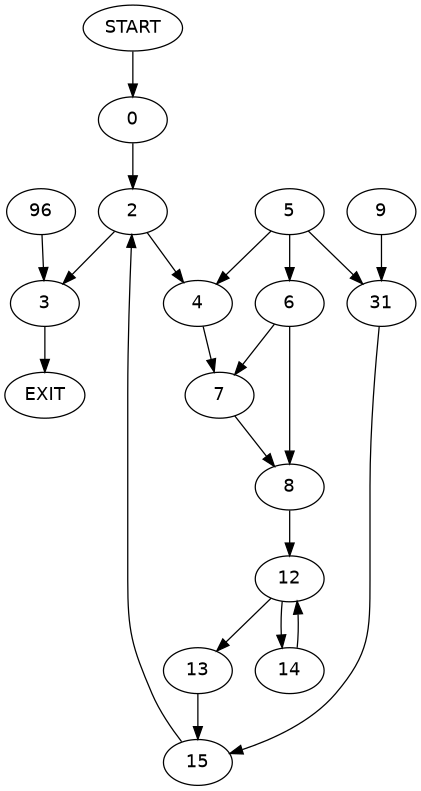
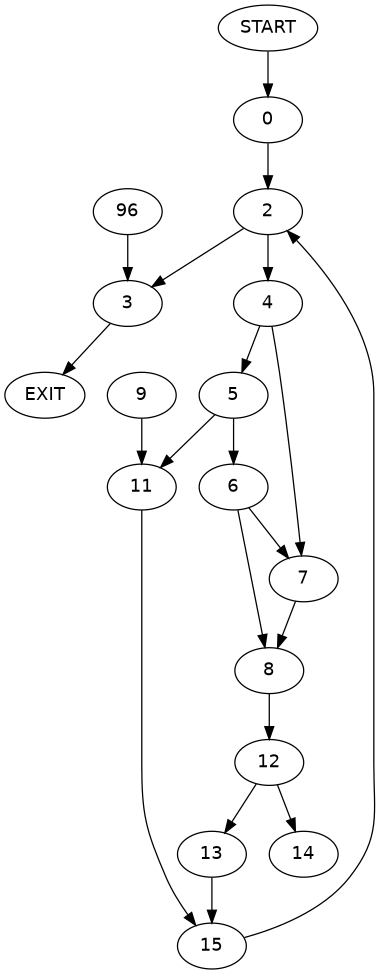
  digraph {
    fontname="DejaVu Sans"
    node [fontname="DejaVu Sans"]
    edge [fontname="DejaVu Sans"]
    n1 [label=START]
    n2 [label=0]
    2
    n4 [label=EXIT]
    3
    4
    5
    7
    6
-   11 [label=31]
+   11
    8
    9
    12
    13
    14
    15
    n17 [label=96]
    n1 -> n2
    n2 -> 2
    2 -> 3
    2 -> 4
    3 -> n4
-   5 -> 4
+   4 -> 5
    4 -> 7
    5 -> 6
    5 -> 11
    7 -> 8
    6 -> 7
    6 -> 8
    11 -> 15
    8 -> 12
    9 -> 11
    12 -> 13
    12 -> 14
    13 -> 15
-   14 -> 12
    15 -> 2
    n17 -> 3
  }
